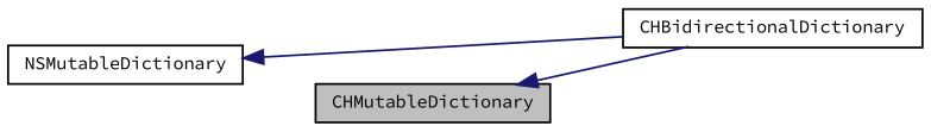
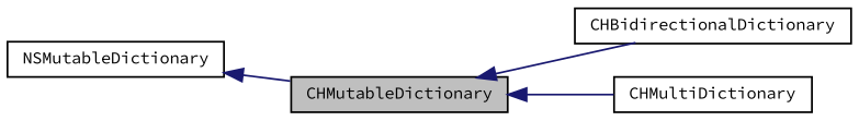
  digraph {
    fontname="Source Code Pro"
    rankdir=LR
    node [color=black fontname="Source Code Pro" fontsize=9 shape=record]
    edge [color=midnightblue dir=back fontname="Source Code Pro" fontsize=9 labelfontname=LucidaGrande labelfontsize=9 style=solid]
    n1 [fillcolor=grey75 fontcolor=black height=0.2 label=CHMutableDictionary style=filled width=0.4]
    n2 [height=0.2 label=CHBidirectionalDictionary width=0.4]
+   n3 [height=0.2 label=CHMultiDictionary width=0.4]
    n4 [height=0.2 label=NSMutableDictionary width=0.4]
    n1 -> n2
-   n4 -> n2
+   n1 -> n3
+   n4 -> n1
  }
